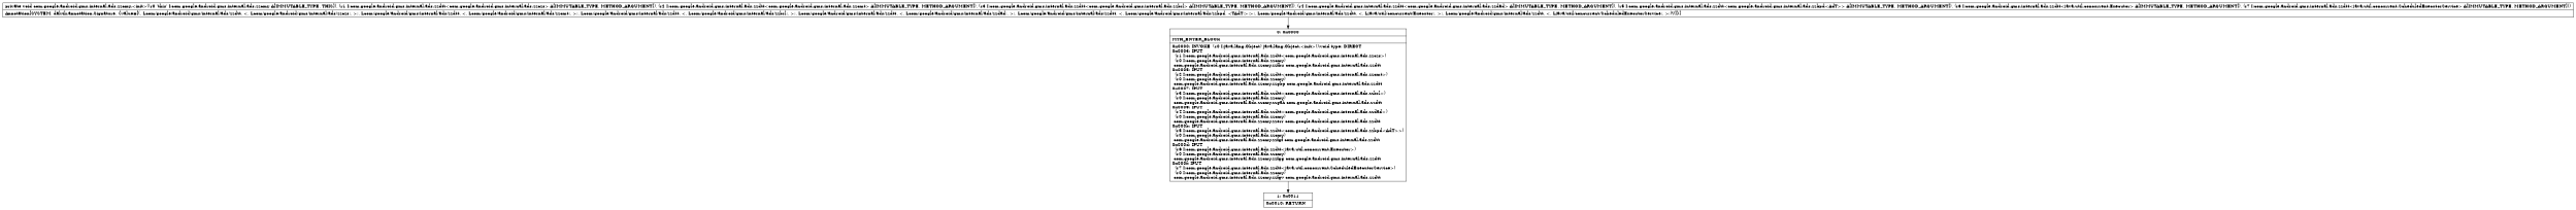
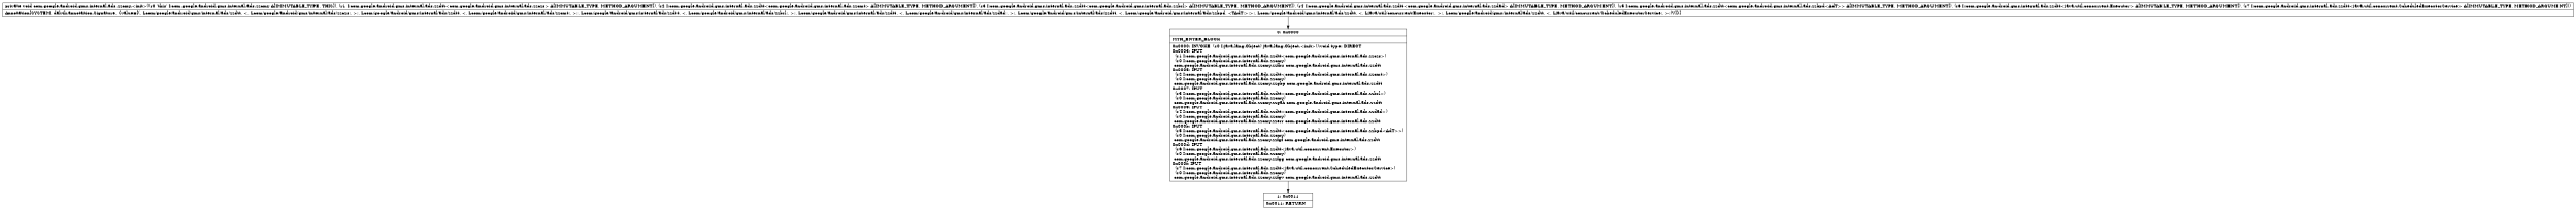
  digraph {
    node [shape=record]
    n1 [label="{0\:\ 0x0000|MTH_ENTER_BLOCK\l|0x0000: INVOKE  (r0 I:java.lang.Object) java.lang.Object.\<init\>():void type: DIRECT \l0x0003: IPUT  \l  (r1 I:com.google.android.gms.internal.ads.zzdtt\<com.google.android.gms.internal.ads.zzczs\>)\l  (r0 I:com.google.android.gms.internal.ads.zzcmy)\l com.google.android.gms.internal.ads.zzcmy.zzfhu com.google.android.gms.internal.ads.zzdtt \l0x0005: IPUT  \l  (r2 I:com.google.android.gms.internal.ads.zzdtt\<com.google.android.gms.internal.ads.zzcmt\>)\l  (r0 I:com.google.android.gms.internal.ads.zzcmy)\l com.google.android.gms.internal.ads.zzcmy.zzgbp com.google.android.gms.internal.ads.zzdtt \l0x0007: IPUT  \l  (r3 I:com.google.android.gms.internal.ads.zzdtt\<com.google.android.gms.internal.ads.zzbrl\>)\l  (r0 I:com.google.android.gms.internal.ads.zzcmy)\l com.google.android.gms.internal.ads.zzcmy.zzgah com.google.android.gms.internal.ads.zzdtt \l0x0009: IPUT  \l  (r4 I:com.google.android.gms.internal.ads.zzdtt\<com.google.android.gms.internal.ads.zzdad\>)\l  (r0 I:com.google.android.gms.internal.ads.zzcmy)\l com.google.android.gms.internal.ads.zzcmy.zzerr com.google.android.gms.internal.ads.zzdtt \l0x000b: IPUT  \l  (r5 I:com.google.android.gms.internal.ads.zzdtt\<com.google.android.gms.internal.ads.zzbpd\<AdT\>\>)\l  (r0 I:com.google.android.gms.internal.ads.zzcmy)\l com.google.android.gms.internal.ads.zzcmy.zzfgf com.google.android.gms.internal.ads.zzdtt \l0x000d: IPUT  \l  (r6 I:com.google.android.gms.internal.ads.zzdtt\<java.util.concurrent.Executor\>)\l  (r0 I:com.google.android.gms.internal.ads.zzcmy)\l com.google.android.gms.internal.ads.zzcmy.zzfgg com.google.android.gms.internal.ads.zzdtt \l0x000f: IPUT  \l  (r7 I:com.google.android.gms.internal.ads.zzdtt\<java.util.concurrent.ScheduledExecutorService\>)\l  (r0 I:com.google.android.gms.internal.ads.zzcmy)\l com.google.android.gms.internal.ads.zzcmy.zzfgv com.google.android.gms.internal.ads.zzdtt \l}"]
-   n2 [label="{1\:\ 0x0011|0x0010: RETURN   \l}"]
+   n2 [label="{1\:\ 0x0011|0x0011: RETURN   \l}"]
    n3 [label="{private void com.google.android.gms.internal.ads.zzcmy.\<init\>((r0 'this' I:com.google.android.gms.internal.ads.zzcmy A[IMMUTABLE_TYPE, THIS]), (r1 I:com.google.android.gms.internal.ads.zzdtt\<com.google.android.gms.internal.ads.zzczs\> A[IMMUTABLE_TYPE, METHOD_ARGUMENT]), (r2 I:com.google.android.gms.internal.ads.zzdtt\<com.google.android.gms.internal.ads.zzcmt\> A[IMMUTABLE_TYPE, METHOD_ARGUMENT]), (r3 I:com.google.android.gms.internal.ads.zzdtt\<com.google.android.gms.internal.ads.zzbrl\> A[IMMUTABLE_TYPE, METHOD_ARGUMENT]), (r4 I:com.google.android.gms.internal.ads.zzdtt\<com.google.android.gms.internal.ads.zzdad\> A[IMMUTABLE_TYPE, METHOD_ARGUMENT]), (r5 I:com.google.android.gms.internal.ads.zzdtt\<com.google.android.gms.internal.ads.zzbpd\<AdT\>\> A[IMMUTABLE_TYPE, METHOD_ARGUMENT]), (r6 I:com.google.android.gms.internal.ads.zzdtt\<java.util.concurrent.Executor\> A[IMMUTABLE_TYPE, METHOD_ARGUMENT]), (r7 I:com.google.android.gms.internal.ads.zzdtt\<java.util.concurrent.ScheduledExecutorService\> A[IMMUTABLE_TYPE, METHOD_ARGUMENT]))  | Annotation[SYSTEM, dalvik.annotation.Signature, \{value=[(, Lcom\/google\/android\/gms\/internal\/ads\/zzdtt, \<, Lcom\/google\/android\/gms\/internal\/ads\/zzczs;, \>;, Lcom\/google\/android\/gms\/internal\/ads\/zzdtt, \<, Lcom\/google\/android\/gms\/internal\/ads\/zzcmt;, \>;, Lcom\/google\/android\/gms\/internal\/ads\/zzdtt, \<, Lcom\/google\/android\/gms\/internal\/ads\/zzbrl;, \>;, Lcom\/google\/android\/gms\/internal\/ads\/zzdtt, \<, Lcom\/google\/android\/gms\/internal\/ads\/zzdad;, \>;, Lcom\/google\/android\/gms\/internal\/ads\/zzdtt, \<, Lcom\/google\/android\/gms\/internal\/ads\/zzbpd, \<TAdT;\>;\>;, Lcom\/google\/android\/gms\/internal\/ads\/zzdtt, \<, Ljava\/util\/concurrent\/Executor;, \>;, Lcom\/google\/android\/gms\/internal\/ads\/zzdtt, \<, Ljava\/util\/concurrent\/ScheduledExecutorService;, \>;)V]\}]\l}"]
    n1 -> n2
    n3 -> n1
  }
